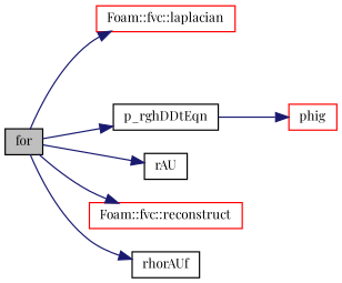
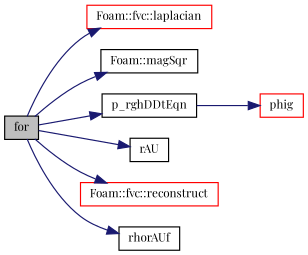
  digraph {
    fontname="Playfair Display"
    rankdir=LR
    node [color=black fontname="Playfair Display" fontsize=10 shape=record]
    edge [color=midnightblue fontname="Playfair Display" fontsize=10 labelfontname=FreeSans labelfontsize=10 style=solid]
    n1 [fillcolor=grey75 fontcolor=black height=0.2 label=for style=filled width=0.4]
    n2 [color=red height=0.2 label="Foam::fvc::laplacian" width=0.4]
+   n3 [height=0.2 label="Foam::magSqr" width=0.4]
    n4 [height=0.2 label=p_rghDDtEqn width=0.4]
    n5 [height=0.2 label=rAU width=0.4]
    n6 [color=red height=0.2 label="Foam::fvc::reconstruct" width=0.4]
    n7 [height=0.2 label=rhorAUf width=0.4]
    n8 [color=red height=0.2 label=phig width=0.4]
    n1 -> n2
+   n1 -> n3
    n1 -> n4
    n1 -> n5
    n1 -> n6
    n1 -> n7
    n4 -> n8
  }
